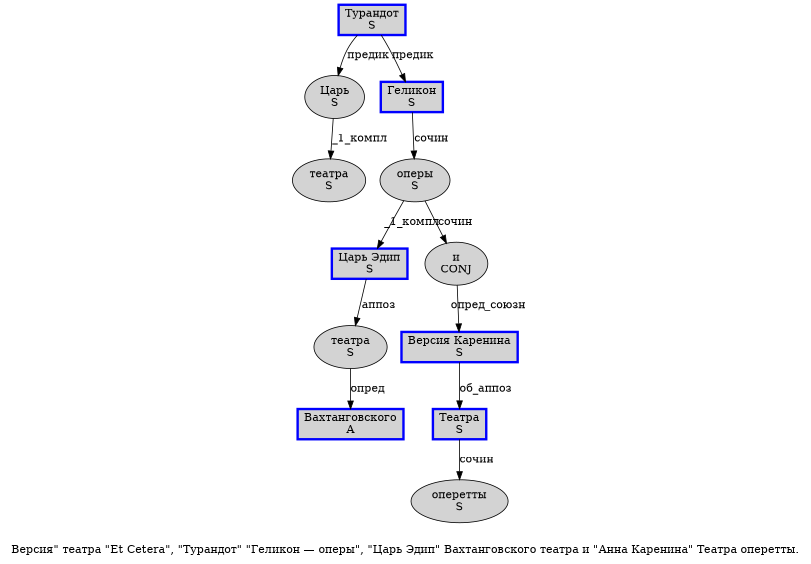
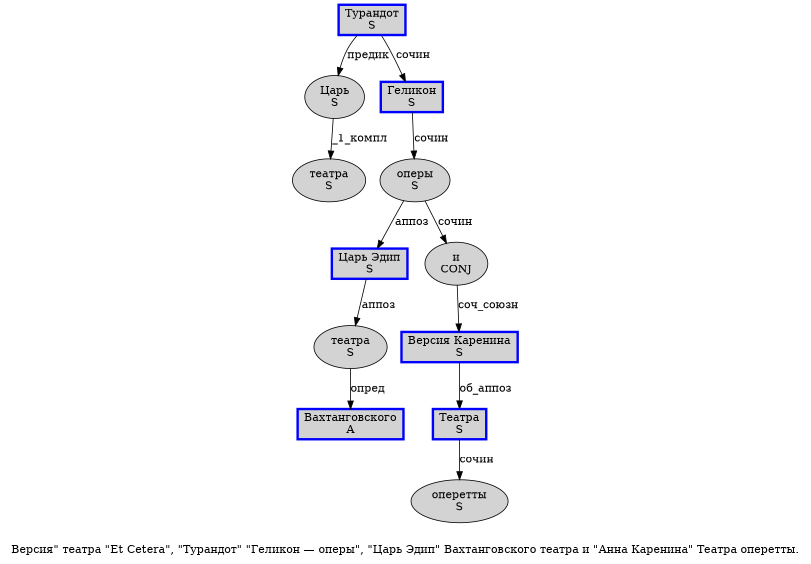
  digraph {
    label="Версия\" театра \"Et Cetera\", \"Турандот\" \"Геликон — оперы\", \"Царь Эдип\" Вахтанговского театра и \"Анна Каренина\" Театра оперетты."
    node [fillcolor=lightgray penwidth=1 shape=ellipse style=filled]
    n1 [label="Царь\nS"]
    n2 [label="театра\nS"]
    n3 [color=blue label="Турандот\nS" penwidth=3 shape=box]
    n4 [color=blue label="Геликон\nS" penwidth=3 shape=box]
    n5 [label="оперы\nS"]
    n6 [color=blue label="Царь Эдип\nS" penwidth=3 shape=box]
    n7 [label="и\nCONJ"]
    n8 [label="театра\nS"]
    n9 [color=blue label="Версия Каренина\nS" penwidth=3 shape=box]
    n10 [color=blue label="Вахтанговского\nA" penwidth=3 shape=box]
    n11 [color=blue label="Театра\nS" penwidth=3 shape=box]
    n12 [label="оперетты\nS"]
    n1 -> n2 [label="_1_компл"]
    n3 -> n1 [label="предик"]
-   n3 -> n4 [label="предик"]
+   n3 -> n4 [label="сочин"]
    n4 -> n5 [label="сочин"]
-   n5 -> n6 [label="_1_компл"]
+   n5 -> n6 [label="аппоз"]
    n5 -> n7 [label="сочин"]
    n6 -> n8 [label="аппоз"]
-   n7 -> n9 [label="опред_союзн"]
+   n7 -> n9 [label="соч_союзн"]
    n8 -> n10 [label="опред"]
    n9 -> n11 [label="об_аппоз"]
    n11 -> n12 [label="сочин"]
  }
